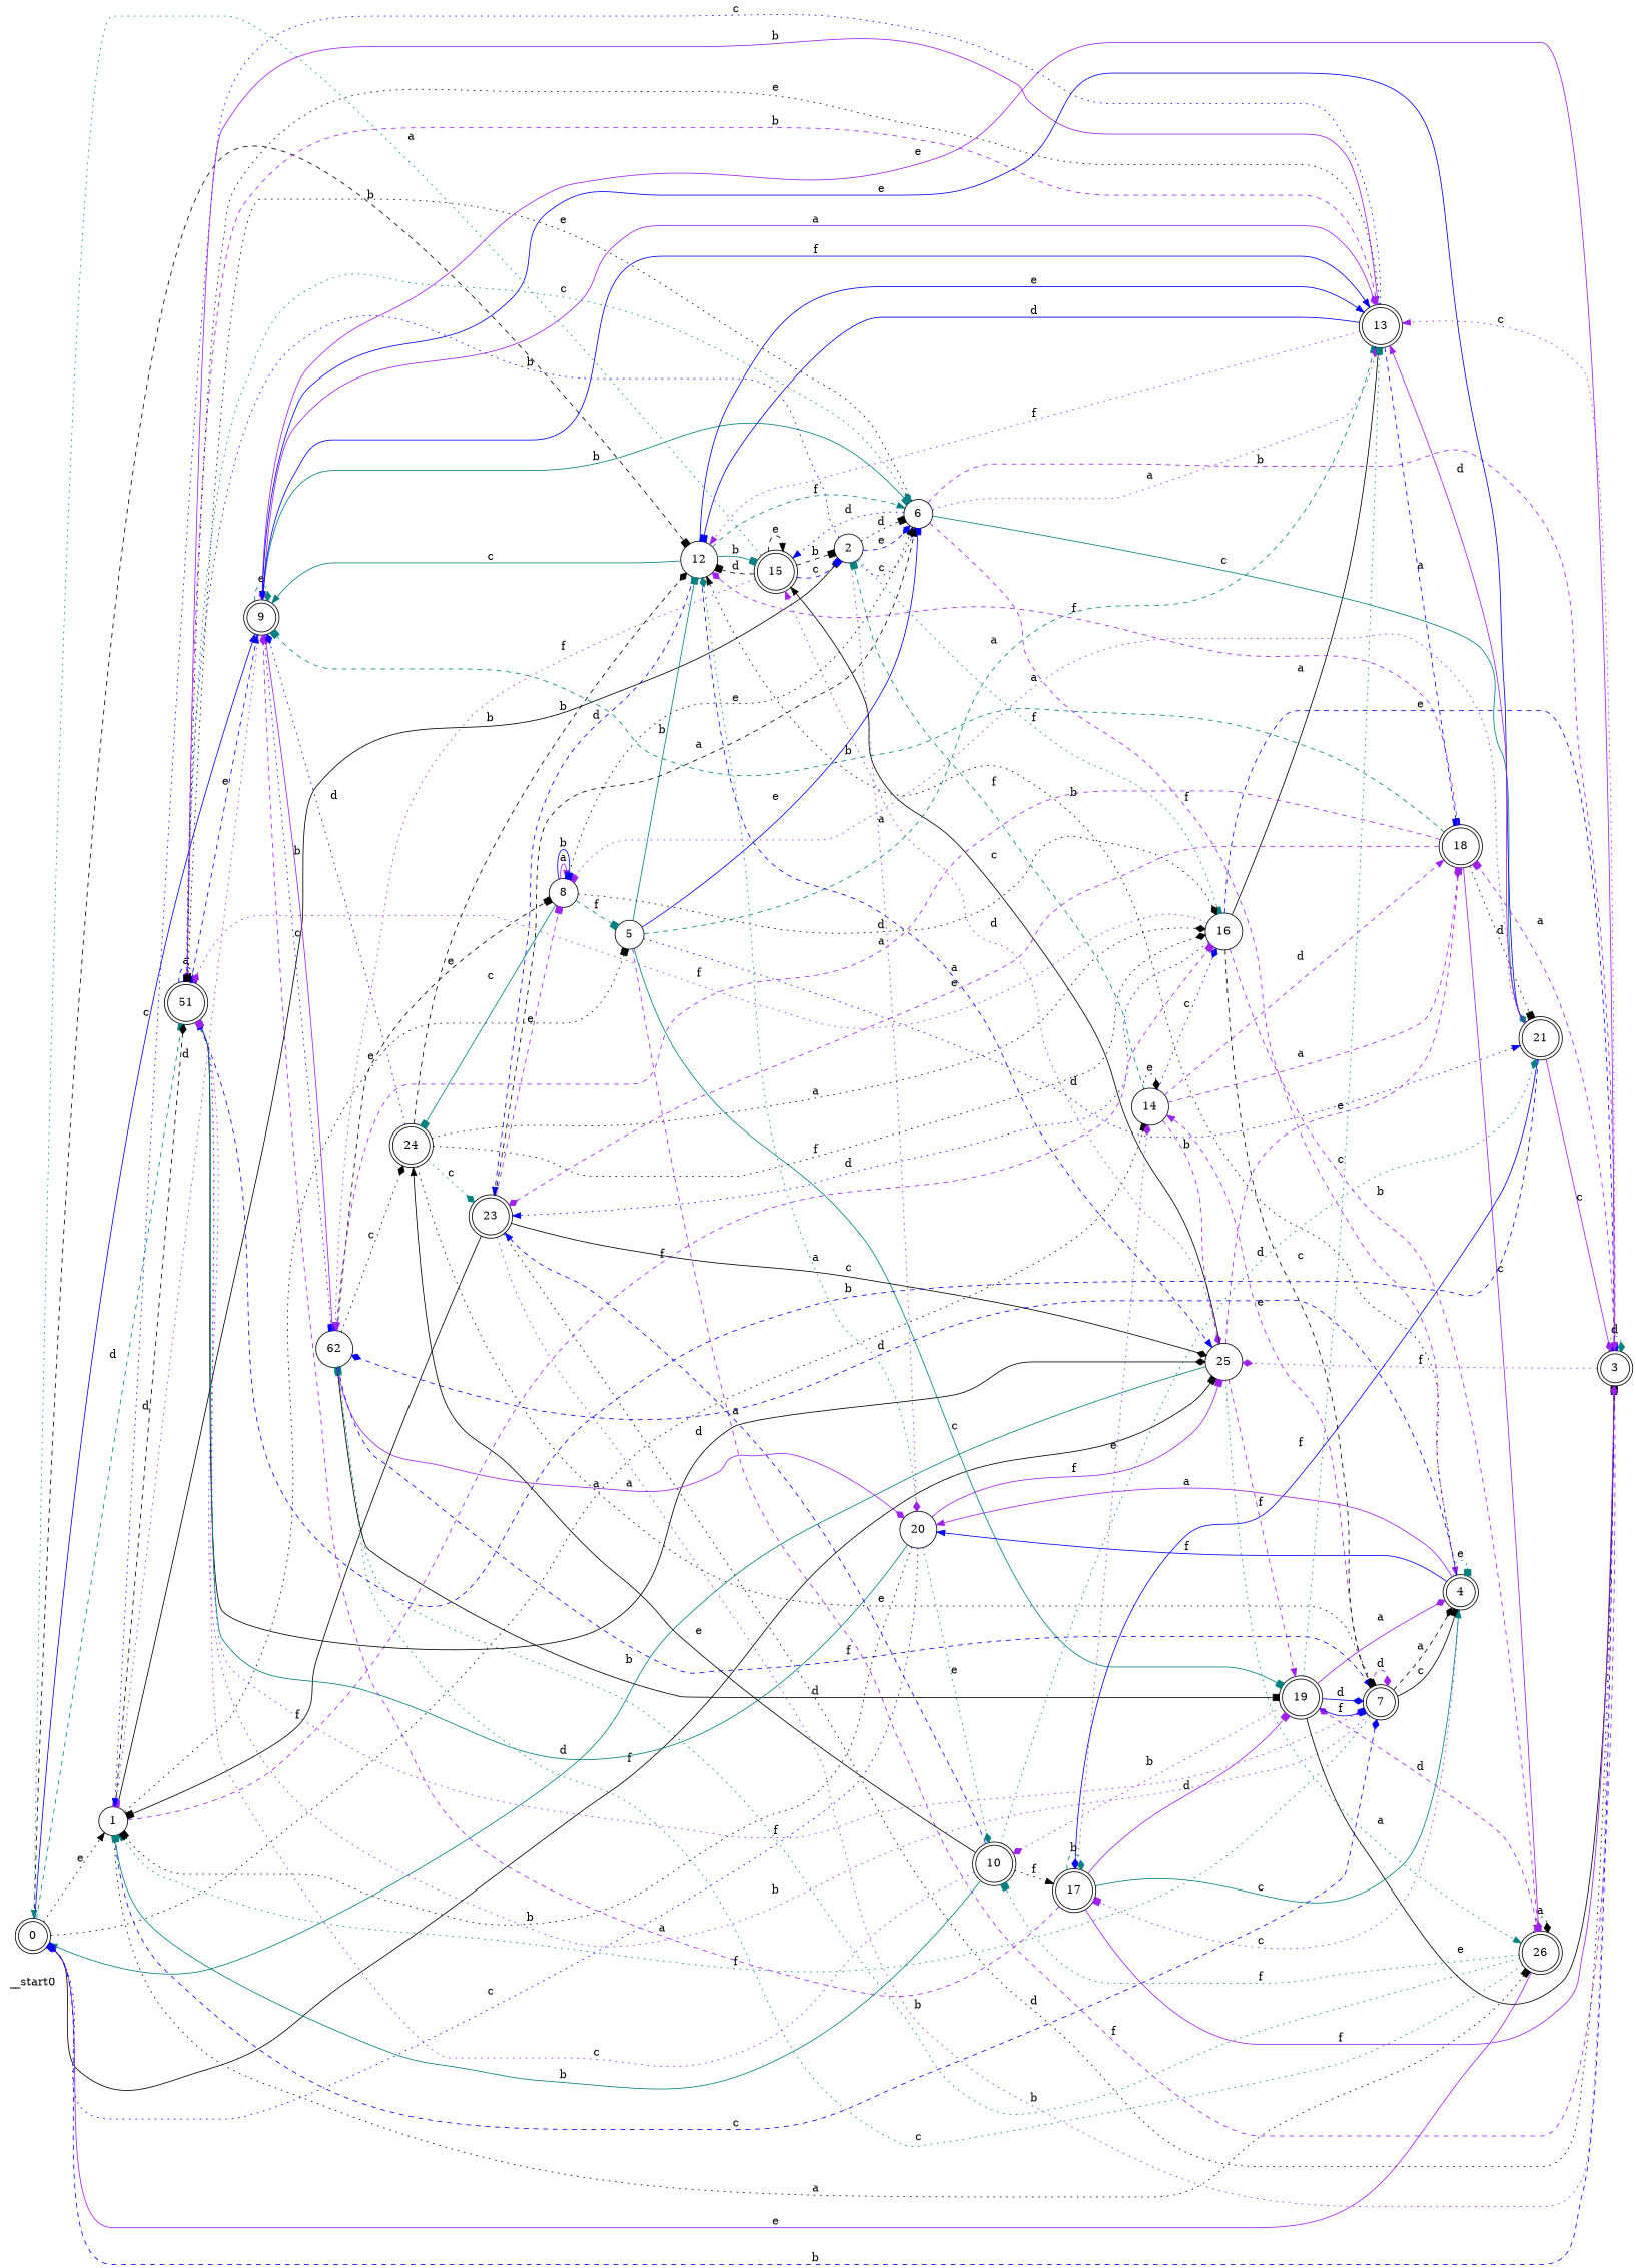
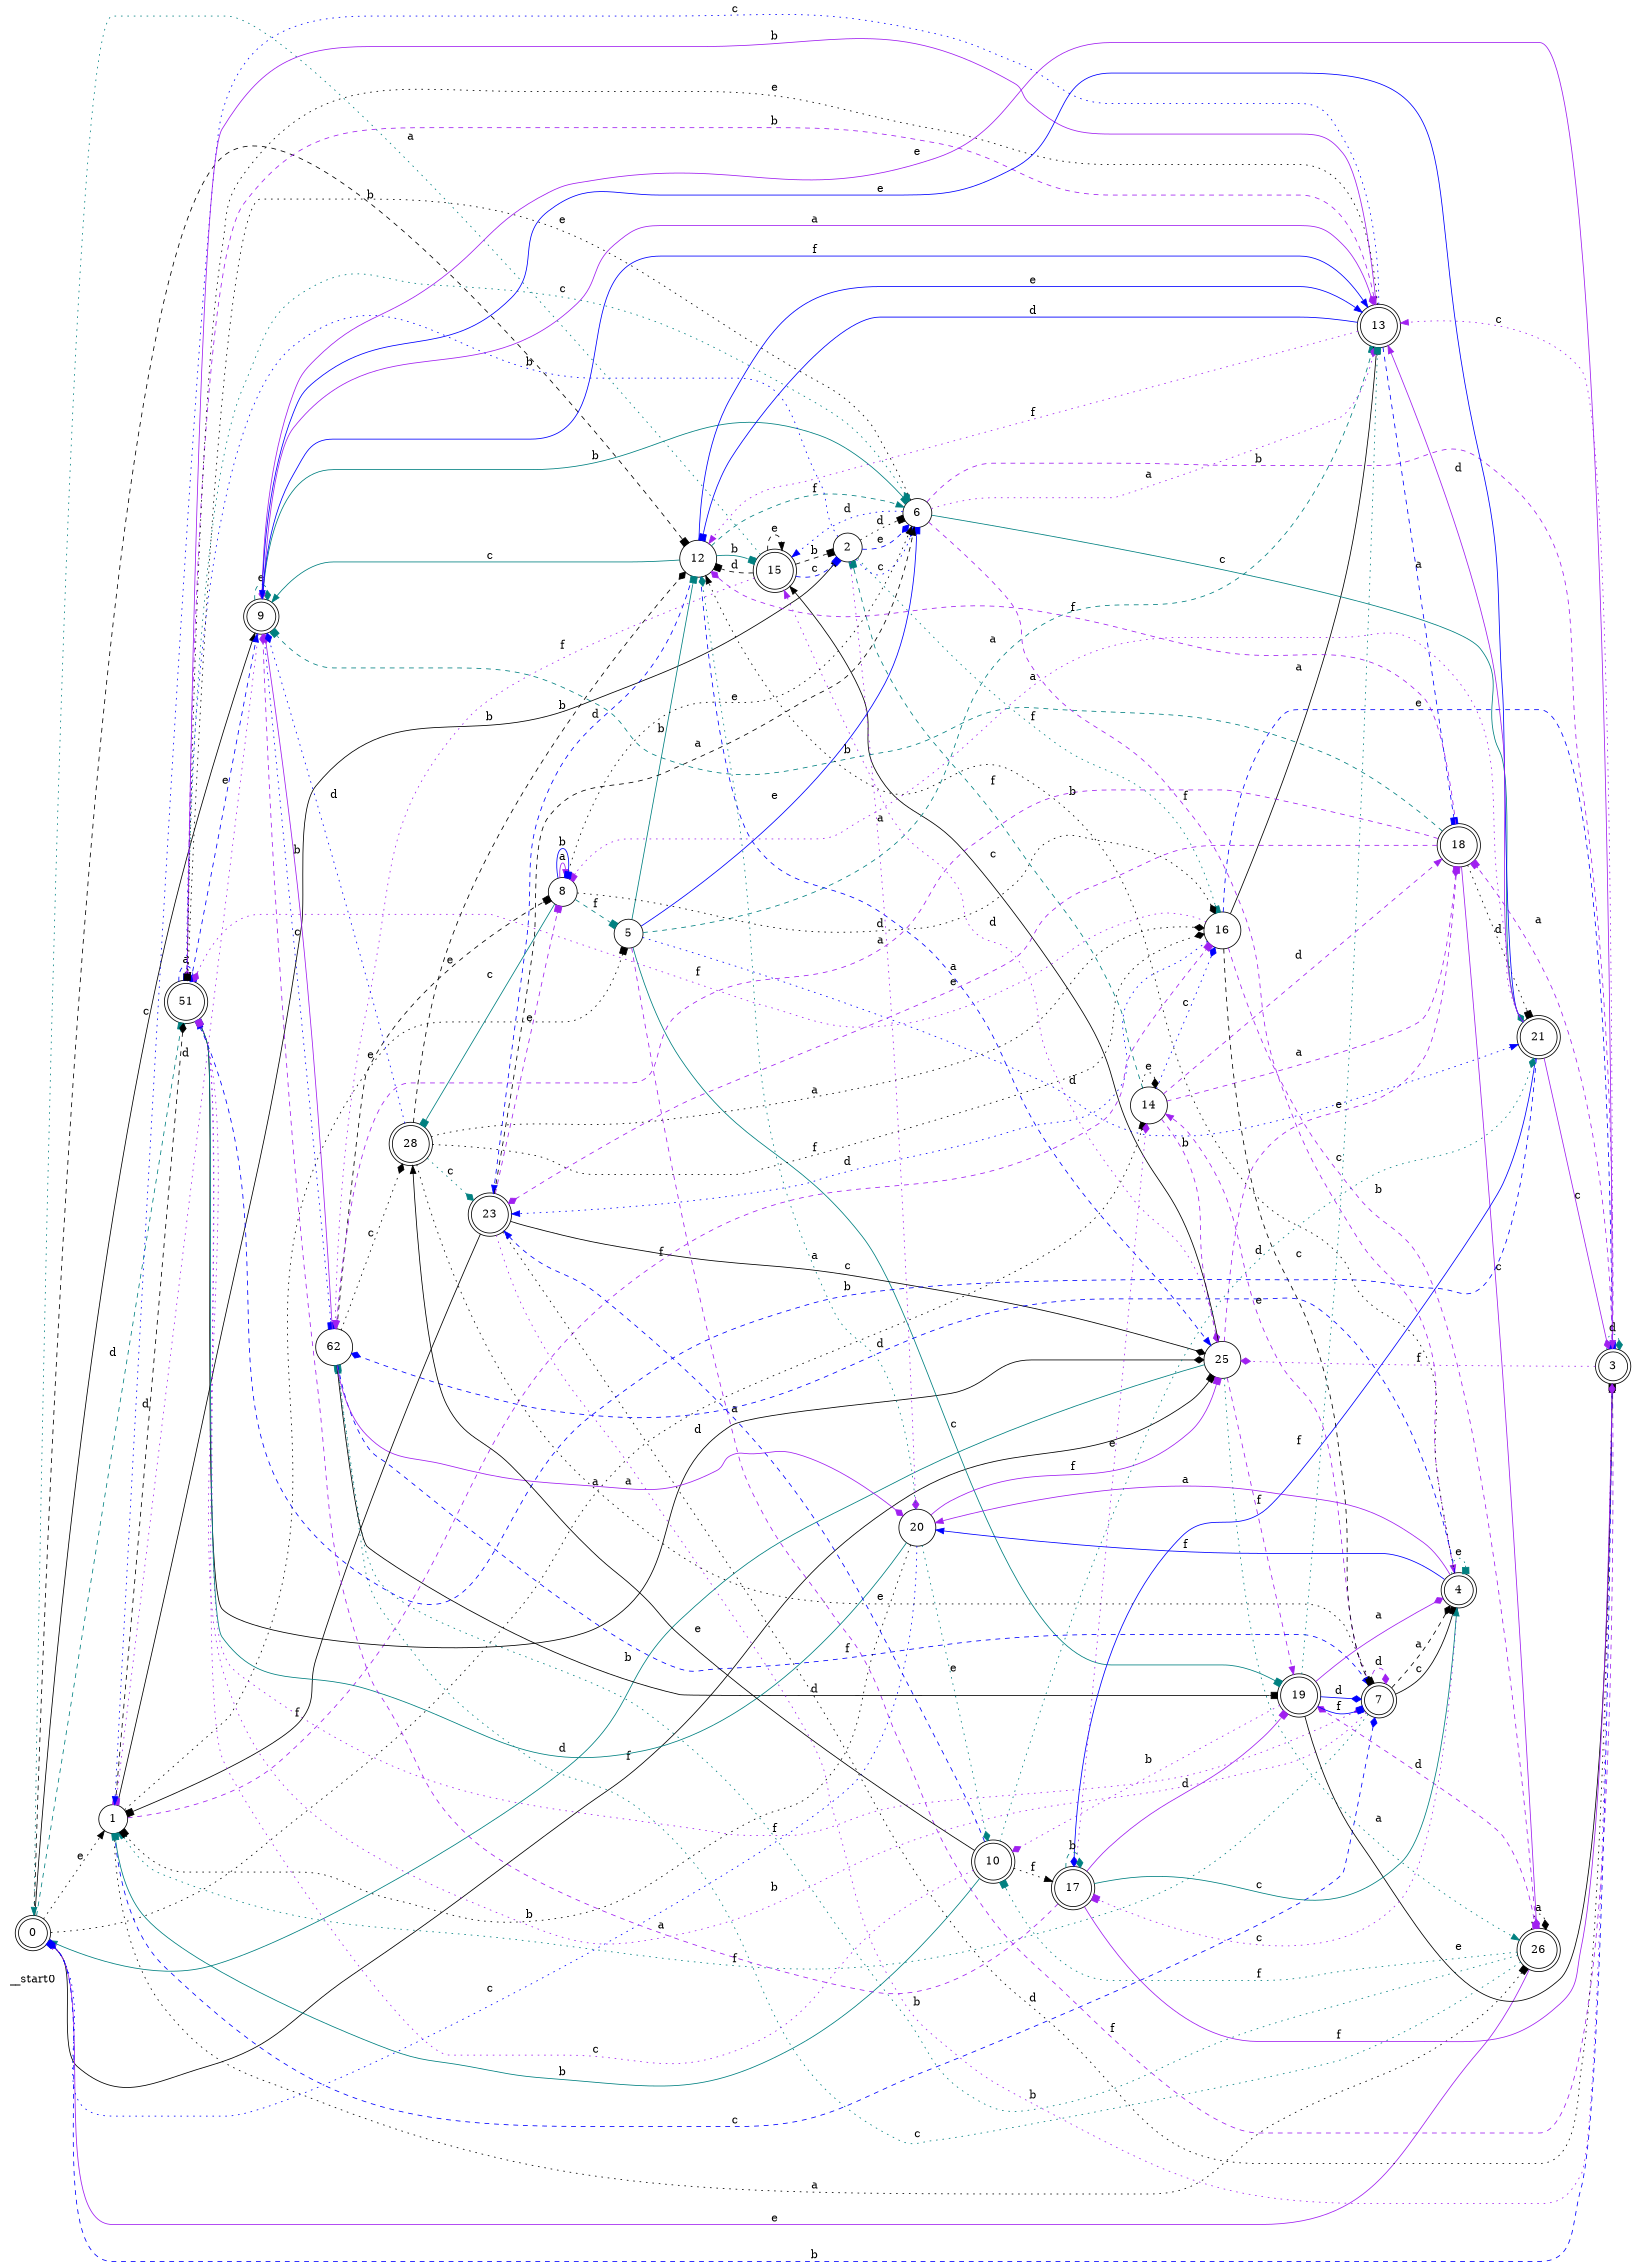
  digraph {
    rankdir=LR
    node [shape=doublecircle color=black fillcolor=white style="rounded,filled"]
    edge [arrowhead=box color=purple style=dotted]
    __start0 [shape=none color="" fillcolor="" style=""]
    n2 [label=0]
    n3 [label=1 shape=circle style=filled]
    n4 [label=9]
    n5 [label=51]
    n6 [label=12 shape=circle style=filled]
    n7 [label=14 shape=circle style=filled]
    n8 [label=25 shape=circle style=filled]
    n9 [label=2 shape=circle style=filled]
    n10 [label=5 shape=circle style=filled]
    n11 [label=7]
    n12 [label=16 shape=circle style=filled]
    n13 [label=26]
    n14 [label=6 shape=circle style=filled]
    n15 [label=13]
    n16 [label=62 shape=circle style=filled]
    n17 [label=15]
    n18 [label=23]
    n19 [label=18]
    n20 [label=19]
    n21 [label=20 shape=circle style=filled]
    n22 [label=3]
    n23 [label=21]
    n24 [label=4]
    n25 [label=10]
    n26 [label=17]
    n27 [label=8 shape=circle style=filled]
-   n28 [label=24]
+   n28 [label=28]
    n2 -> n3 [arrowhead=normal color=black label=e]
-   n2 -> n4 [arrowhead=normal color=blue label=c style=solid]
+   n2 -> n4 [arrowhead=normal color=black label=c style=solid]
    n2 -> n5 [color=teal label=d style=dashed]
    n2 -> n6 [color=black label=b style=dashed]
    n2 -> n7 [color=black label=a]
    n2 -> n8 [color=black label=f style=solid]
    n3 -> n5 [arrowhead=diamond color=black label=d style=dashed]
    n3 -> n9 [arrowhead=normal color=black label=b style=solid]
    n3 -> n10 [color=black label=e]
    n3 -> n11 [arrowhead=diamond color=blue label=c style=dashed]
    n3 -> n12 [label=f style=dashed]
    n3 -> n13 [color=black label=a]
    n4 -> n3 [label=d]
    n4 -> n4 [arrowhead=diamond color=teal label=e style=dashed]
    n4 -> n14 [color=teal label=b style=solid]
    n4 -> n15 [arrowhead=diamond label=a style=solid]
    n4 -> n15 [arrowhead=normal color=blue label=f style=solid]
    n4 -> n16 [color=blue label=c]
    n5 -> n4 [arrowhead=normal color=blue label=e style=dashed]
    n5 -> n5 [color=blue label=a style=dashed]
    n5 -> n8 [arrowhead=diamond color=black label=d style=solid]
    n5 -> n11 [arrowhead=diamond label=f]
    n5 -> n14 [arrowhead=diamond color=teal label=c]
    n5 -> n15 [arrowhead=normal label=b style=dashed]
    n6 -> n4 [arrowhead=normal color=teal label=c style=solid]
    n6 -> n8 [arrowhead=normal color=blue label=a style=dashed]
    n6 -> n14 [arrowhead=normal color=teal label=f style=dashed]
    n6 -> n15 [arrowhead=normal color=blue label=e style=solid]
    n6 -> n17 [color=teal label=b style=solid]
    n6 -> n18 [arrowhead=normal color=blue label=d style=dashed]
    n7 -> n7 [arrowhead=diamond color=black label=e]
    n7 -> n8 [arrowhead=diamond label=b style=dashed]
    n7 -> n9 [color=teal label=f style=dashed]
    n7 -> n12 [arrowhead=diamond color=blue label=c]
    n7 -> n19 [arrowhead=diamond label=a style=dashed]
    n7 -> n19 [arrowhead=normal label=d style=dashed]
    n8 -> n2 [arrowhead=normal color=teal label=b style=solid]
    n8 -> n13 [arrowhead=normal color=teal label=a]
    n8 -> n17 [arrowhead=normal color=black label=c style=solid]
    n8 -> n17 [arrowhead=normal label=d]
    n8 -> n19 [label=e style=dashed]
    n8 -> n20 [arrowhead=normal label=f style=dashed]
    n9 -> n5 [color=blue label=b]
    n9 -> n12 [color=teal label=f]
    n9 -> n14 [arrowhead=diamond color=blue label=c]
    n9 -> n14 [color=black label=d]
    n9 -> n14 [arrowhead=diamond color=blue label=e style=dashed]
    n9 -> n21 [arrowhead=diamond label=a]
    n10 -> n6 [color=teal label=b style=solid]
    n10 -> n14 [color=blue label=e style=solid]
    n10 -> n15 [color=teal label=a style=dashed]
    n10 -> n20 [color=teal label=c style=solid]
    n10 -> n22 [arrowhead=diamond label=f style=dashed]
    n10 -> n23 [arrowhead=normal color=blue label=d]
    n11 -> n3 [color=teal label=f]
    n11 -> n5 [arrowhead=diamond label=b]
    n11 -> n7 [arrowhead=normal label=e style=dashed]
    n11 -> n11 [arrowhead=diamond label=d style=dashed]
    n11 -> n24 [arrowhead=diamond color=black label=a style=dashed]
    n11 -> n24 [color=black label=c style=solid]
    n12 -> n5 [arrowhead=diamond label=f]
    n12 -> n11 [arrowhead=normal color=black label=c style=dashed]
    n12 -> n13 [label=b style=dashed]
    n12 -> n15 [color=black label=a style=solid]
    n12 -> n18 [arrowhead=normal color=blue label=d]
    n12 -> n22 [color=blue label=e style=dashed]
    n13 -> n2 [arrowhead=normal label=e style=solid]
    n13 -> n13 [arrowhead=diamond color=black label=a]
    n13 -> n16 [arrowhead=normal color=teal label=b]
    n13 -> n16 [color=teal label=c]
    n13 -> n20 [arrowhead=diamond label=d style=dashed]
    n13 -> n25 [color=teal label=f]
    n14 -> n5 [arrowhead=normal color=black label=e]
    n14 -> n15 [arrowhead=diamond label=a]
    n14 -> n17 [arrowhead=normal color=blue label=d]
    n14 -> n22 [arrowhead=normal label=b style=dashed]
    n14 -> n23 [arrowhead=diamond color=teal label=c style=solid]
    n14 -> n24 [arrowhead=normal label=f style=dashed]
    n15 -> n3 [arrowhead=normal color=blue label=c]
    n15 -> n5 [arrowhead=diamond label=b style=solid]
    n15 -> n5 [color=black label=e]
    n15 -> n6 [color=blue label=d style=solid]
    n15 -> n6 [arrowhead=normal label=f]
    n15 -> n19 [color=blue label=a style=dashed]
    n16 -> n4 [arrowhead=diamond label=b style=solid]
    n16 -> n11 [arrowhead=normal color=blue label=f style=dashed]
    n16 -> n20 [color=black label=d style=solid]
    n16 -> n21 [arrowhead=diamond label=a style=solid]
    n16 -> n27 [color=black label=e style=dashed]
    n16 -> n28 [arrowhead=diamond color=black label=c]
    n17 -> n2 [arrowhead=normal color=teal label=a]
    n17 -> n6 [color=black label=d style=dashed]
    n17 -> n9 [color=black label=b style=dashed]
    n17 -> n9 [color=blue label=c style=dashed]
    n17 -> n16 [arrowhead=normal label=f]
    n17 -> n17 [arrowhead=normal color=black label=e style=dashed]
    n18 -> n3 [color=black label=f style=solid]
    n18 -> n8 [arrowhead=diamond color=black label=c style=solid]
    n18 -> n14 [arrowhead=normal color=black label=a style=dashed]
    n18 -> n22 [arrowhead=normal label=b]
    n18 -> n22 [arrowhead=normal color=black label=d]
    n18 -> n27 [label=e style=dashed]
    n19 -> n4 [color=teal label=b style=dashed]
    n19 -> n6 [arrowhead=diamond label=f style=dashed]
    n19 -> n13 [arrowhead=diamond label=c style=solid]
    n19 -> n16 [arrowhead=normal label=a style=dashed]
    n19 -> n18 [arrowhead=diamond label=e style=dashed]
    n19 -> n23 [color=black label=d]
    n20 -> n11 [arrowhead=diamond color=blue label=d style=solid]
    n20 -> n11 [color=blue label=f style=solid]
    n20 -> n15 [color=teal label=c]
    n20 -> n22 [color=black label=e style=solid]
    n20 -> n24 [arrowhead=diamond label=a style=solid]
    n20 -> n25 [arrowhead=diamond label=b]
    n21 -> n2 [color=blue label=c]
    n21 -> n3 [color=black label=b]
    n21 -> n5 [color=teal label=d style=solid]
    n21 -> n6 [arrowhead=diamond color=teal label=a]
    n21 -> n8 [label=f style=solid]
    n21 -> n25 [arrowhead=diamond color=teal label=e]
    n22 -> n2 [arrowhead=diamond color=blue label=b style=dashed]
    n22 -> n4 [arrowhead=diamond label=e style=solid]
    n22 -> n8 [arrowhead=diamond label=f]
    n22 -> n15 [arrowhead=normal label=c]
    n22 -> n19 [label=a style=dashed]
    n22 -> n22 [arrowhead=diamond color=teal label=d]
    n23 -> n4 [arrowhead=normal color=blue label=e style=solid]
    n23 -> n5 [arrowhead=normal color=blue label=b style=dashed]
    n23 -> n15 [arrowhead=normal label=d style=solid]
    n23 -> n22 [arrowhead=diamond label=c style=solid]
    n23 -> n26 [arrowhead=diamond color=blue label=f style=solid]
    n23 -> n27 [label=a]
    n24 -> n6 [arrowhead=normal color=black label=b]
    n24 -> n16 [arrowhead=diamond color=blue label=d style=dashed]
    n24 -> n21 [arrowhead=normal label=a style=solid]
    n24 -> n21 [arrowhead=normal color=blue label=f style=solid]
    n24 -> n24 [color=teal label=e]
    n24 -> n26 [label=c]
    n25 -> n3 [color=teal label=b style=solid]
    n25 -> n5 [label=c]
    n25 -> n18 [arrowhead=normal color=blue label=a style=dashed]
    n25 -> n23 [arrowhead=diamond color=teal label=d]
    n25 -> n26 [arrowhead=normal color=black label=f]
    n25 -> n28 [arrowhead=normal color=black label=e style=solid]
    n26 -> n4 [arrowhead=diamond label=a style=dashed]
    n26 -> n7 [arrowhead=diamond label=e]
    n26 -> n20 [label=d style=solid]
    n26 -> n22 [arrowhead=diamond label=f style=solid]
    n26 -> n24 [arrowhead=normal color=teal label=c style=solid]
    n26 -> n26 [arrowhead=diamond color=teal label=b style=dashed]
    n27 -> n10 [color=teal label=f style=dashed]
    n27 -> n12 [arrowhead=diamond color=black label=d]
    n27 -> n14 [arrowhead=normal color=black label=e]
    n27 -> n27 [arrowhead=normal label=a style=solid]
    n27 -> n27 [color=blue label=b style=solid]
    n27 -> n28 [color=teal label=c style=solid]
    n28 -> n4 [arrowhead=diamond color=blue label=d]
    n28 -> n6 [arrowhead=diamond color=black label=b style=dashed]
    n28 -> n11 [color=black label=e]
    n28 -> n12 [arrowhead=diamond color=black label=a]
    n28 -> n12 [arrowhead=diamond color=black label=f]
    n28 -> n18 [arrowhead=diamond color=teal label=c]
  }
